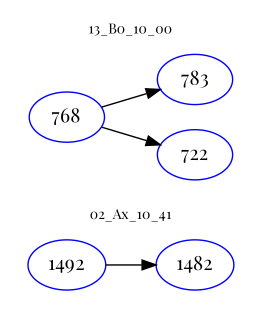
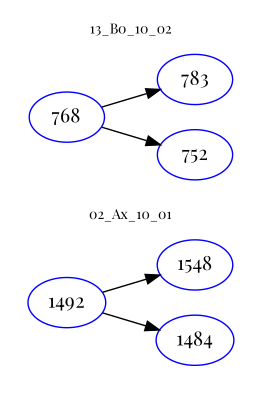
  digraph {
    fontname="Playfair Display"
    rankdir=LR
    node [color=blue fontname="Playfair Display"]
    edge [color=black fontname="Playfair Display"]
    n1 [label=1492]
-   n2 [label=1482]
+   n2 [label=1484]
+   n3 [label=1548]
    n4 [label=768]
-   n5 [label=722]
+   n5 [label=752]
    n6 [label=783]
    subgraph cluster_1 {
      color=white
      fontsize=10
-     label="02_Ax_10_41"
+     label="02_Ax_10_01"
      n1
      n2
+     n3
    }
    subgraph cluster_2 {
      color=white
      fontsize=10
-     label="13_B0_10_00"
+     label="13_B0_10_02"
      n4
      n5
      n6
    }
    n1 -> n2
+   n1 -> n3
    n4 -> n5
    n4 -> n6
  }
